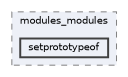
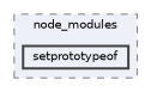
  digraph {
    compound=true
    n1 [color=grey25 fillcolor="#edf0f7" fontname=Helvetica fontsize=10 height=0.2 label=setprototypeof shape=box style="filled,bold" width=0.4]
    subgraph cluster_1 {
      bgcolor="#edf0f7"
      fontname=Helvetica
      fontsize=10
-     label=modules_modules
+     label=node_modules
      pencolor=grey50
      style="filled,dashed"
      n1
    }
  }
